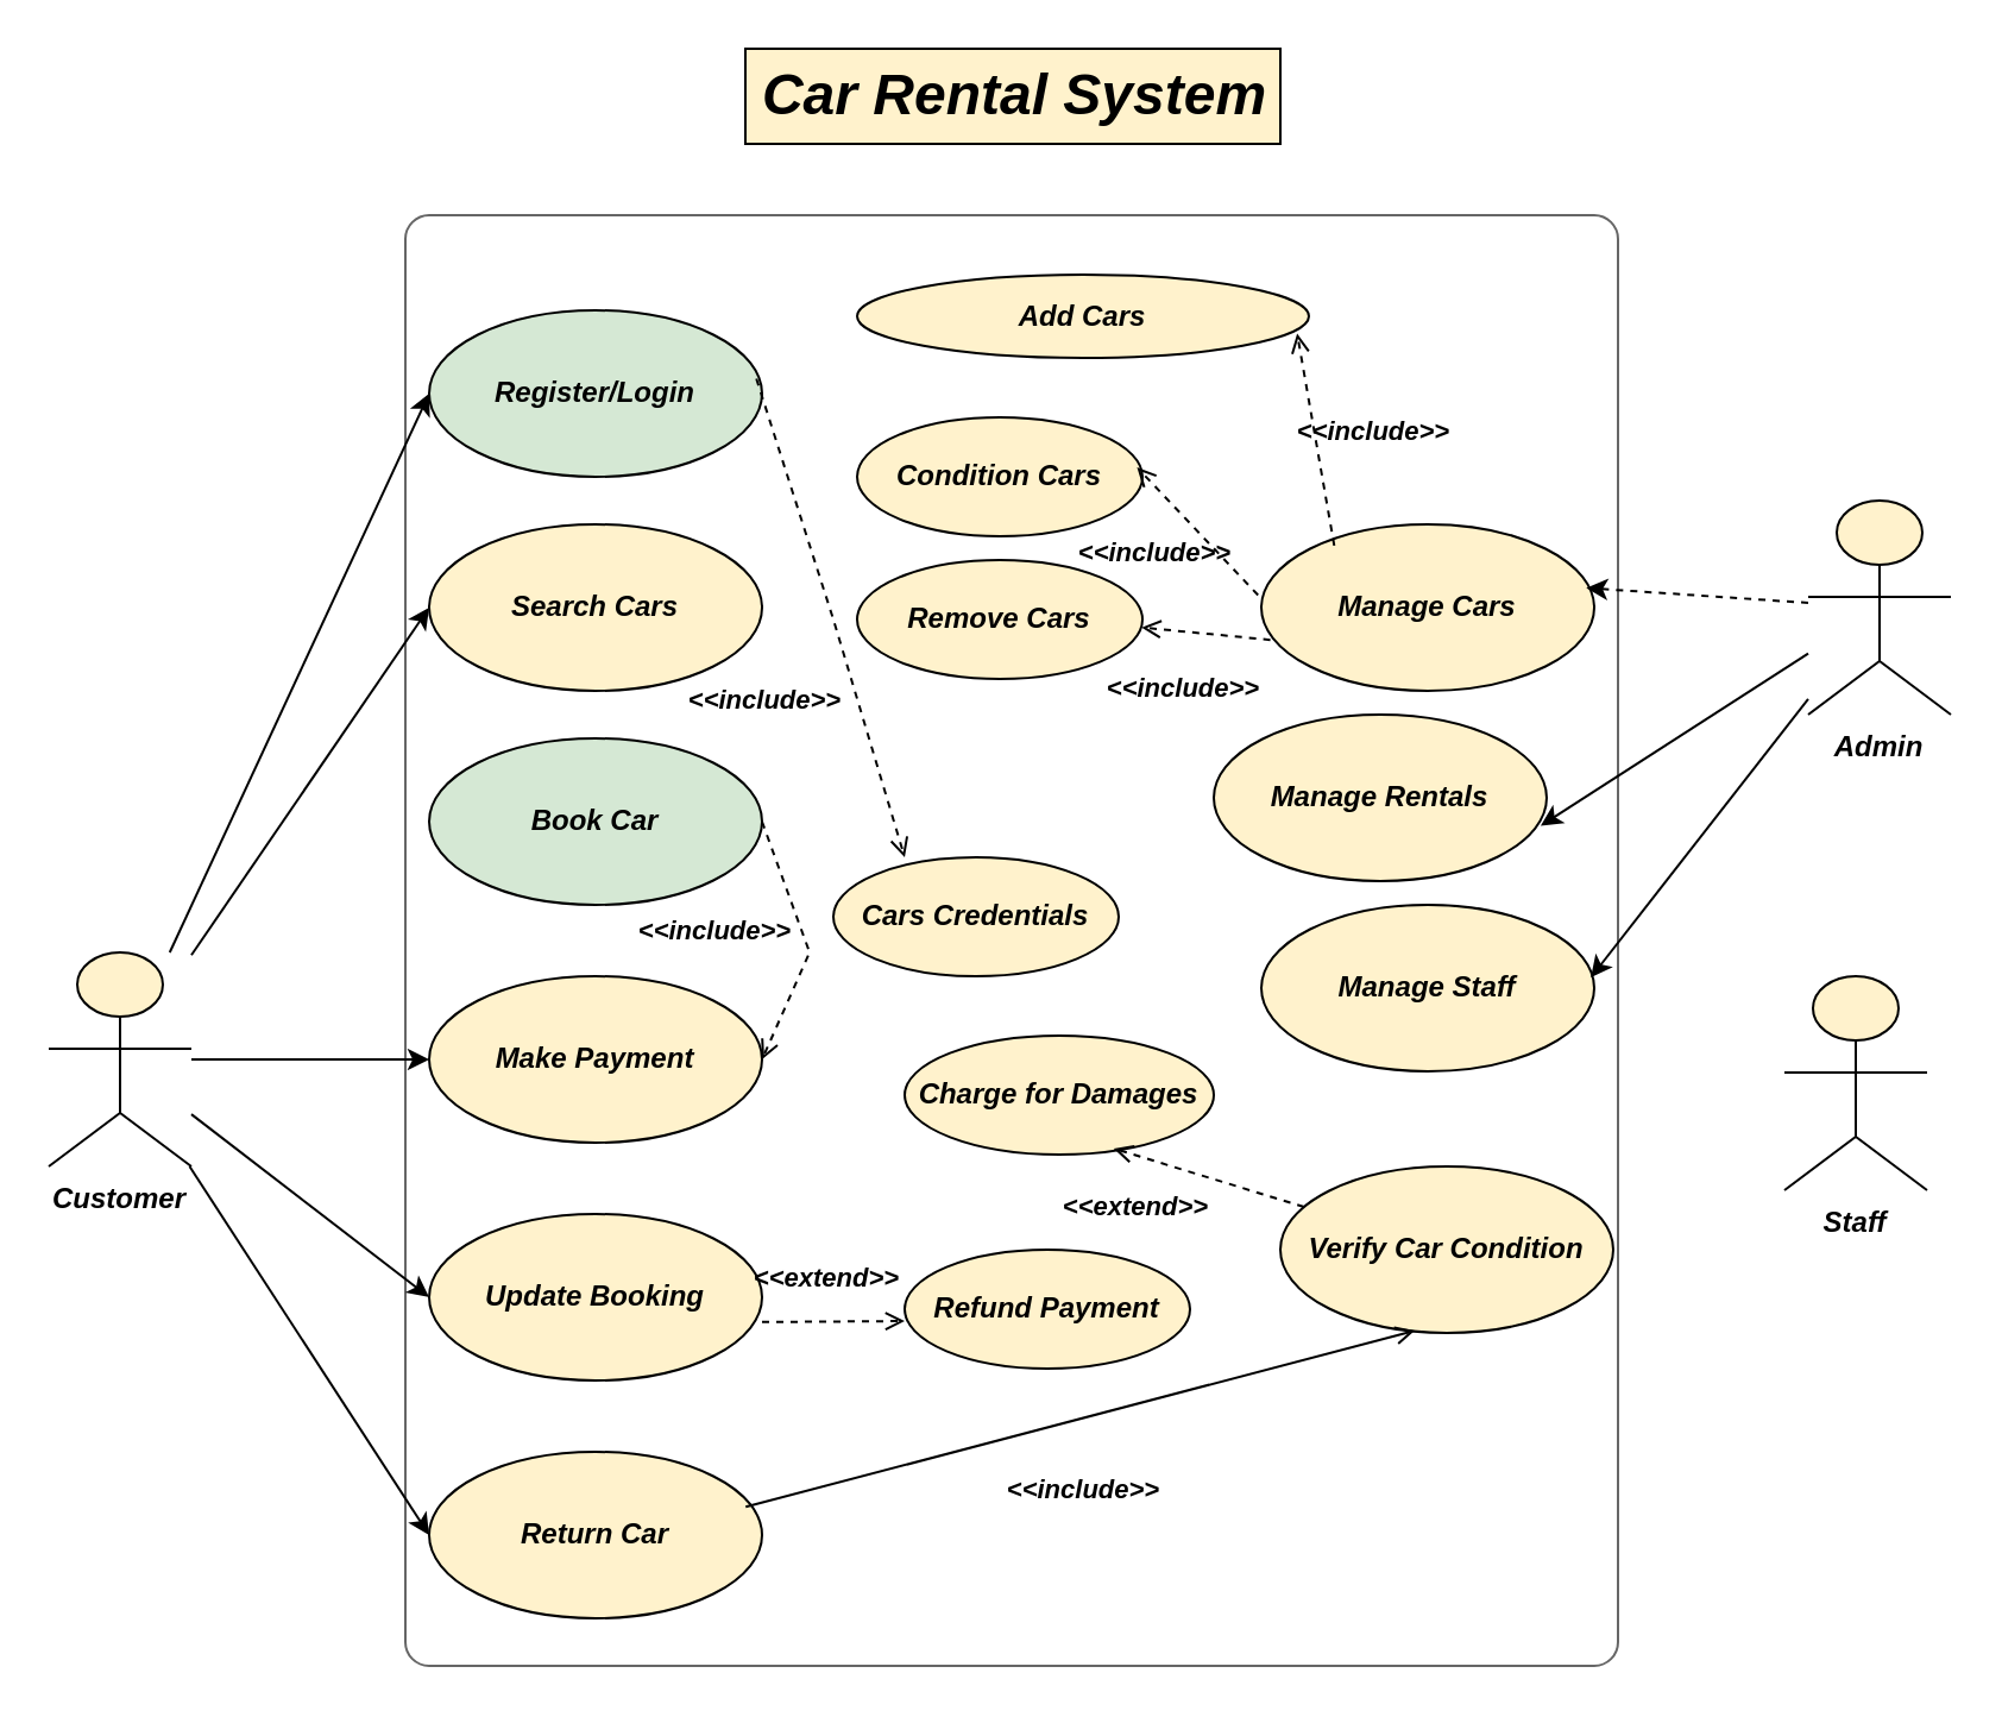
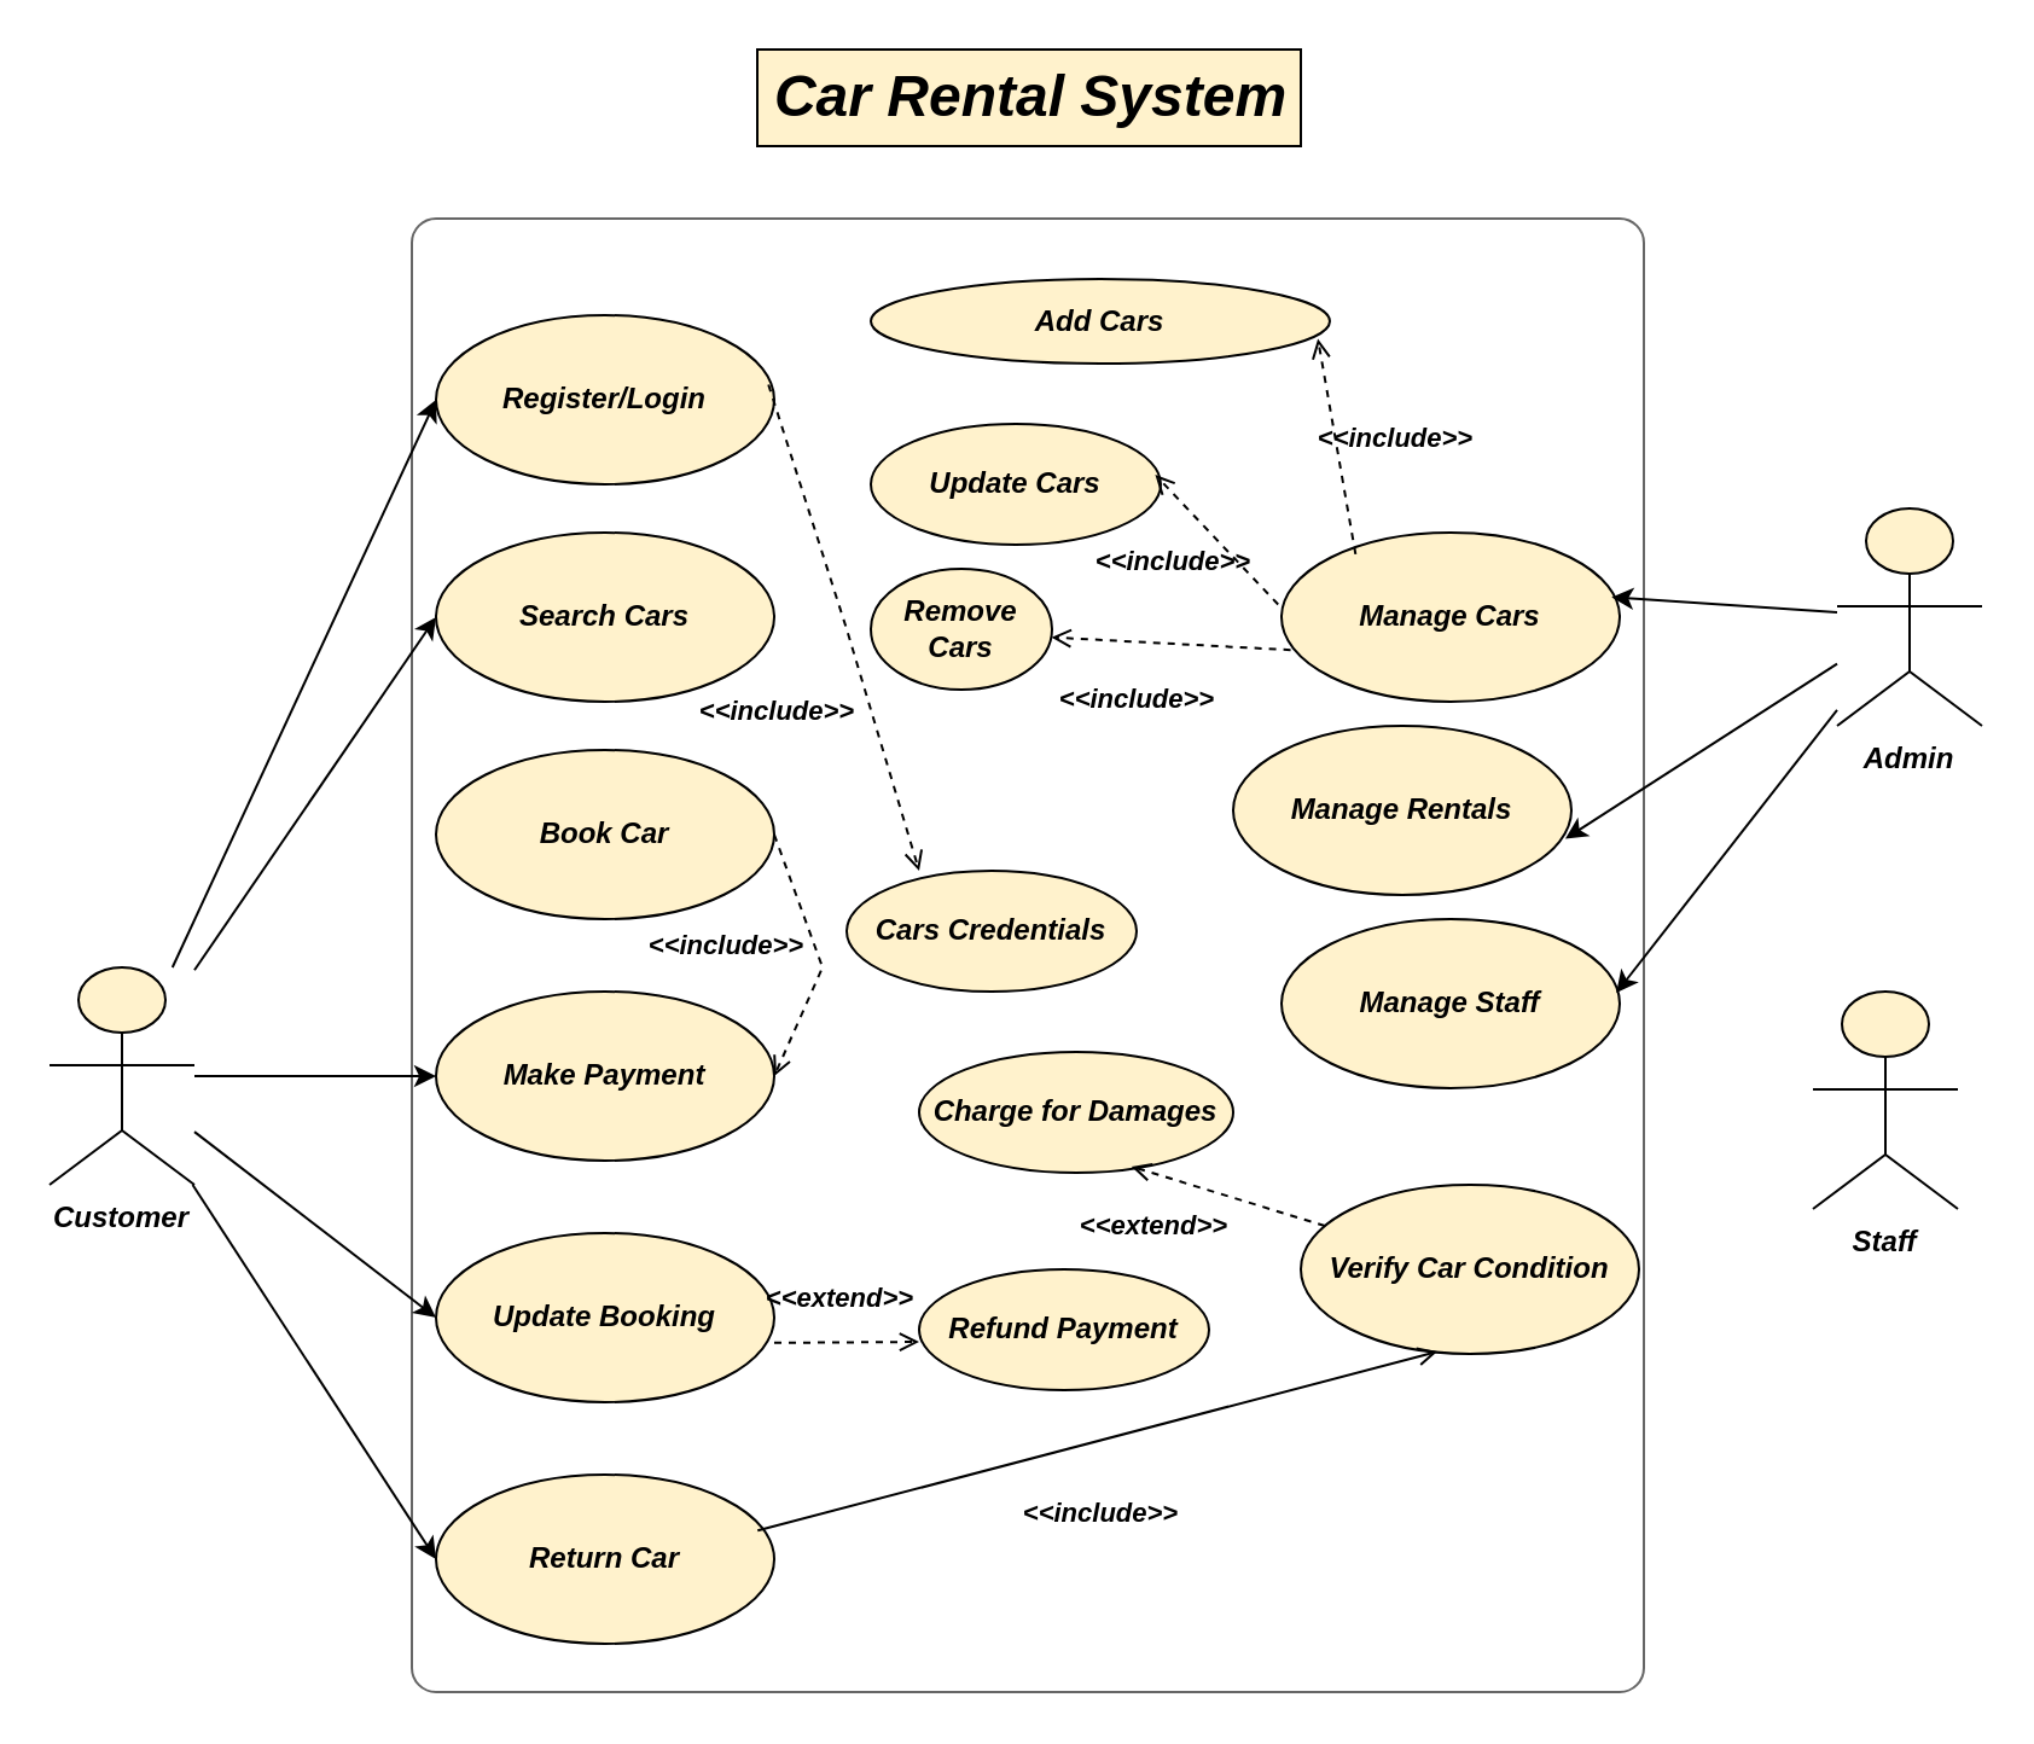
  <mxCell id="0" />
  <mxCell id="1" parent="0" />
  <mxCell id="2" value="" style="rounded=1;fontSize=11;whiteSpace=wrap;html=1;arcSize=20;fillColor=none;strokeColor=#666666;fontColor=#333333;labelBackgroundColor=none;align=left;verticalAlign=bottom;labelBorderColor=none;spacingTop=0;spacing=10;metaEdit=1;rotatable=0;perimeter=rectanglePerimeter;noLabel=0;labelPadding=0;allowArrows=0;connectable=0;expand=0;recursiveResize=0;editable=1;pointerEvents=0;absoluteArcSize=1;points=[[0.25,0,0],[0.5,0,0],[0.75,0,0],[1,0.25,0],[1,0.5,0],[1,0.75,0],[0.75,1,0],[0.5,1,0],[0.25,1,0],[0,0.75,0],[0,0.5,0],[0,0.25,0]];fontStyle=3" parent="1" vertex="1"><mxGeometry x="170" y="90" width="510" height="610" as="geometry" /></mxCell>
  <mxCell id="3" value="Car Rental System" style="text;strokeColor=#000000;fillColor=#fff2cc;html=1;fontSize=24;fontStyle=3;verticalAlign=middle;align=center;" parent="1" vertex="1"><mxGeometry x="313" y="20" width="225" height="40" as="geometry" /></mxCell>
  <mxCell id="4" value="&lt;span data-end=&quot;160&quot; data-start=&quot;148&quot;&gt;&lt;span&gt;&lt;span&gt;Customer&lt;/span&gt;&lt;/span&gt;&lt;/span&gt;" style="html=1;outlineConnect=0;whiteSpace=wrap;fillColor=#fff2cc;verticalLabelPosition=bottom;verticalAlign=top;align=center;shape=mxgraph.archimate3.actor;strokeColor=#000000;fontStyle=3" parent="1" vertex="1"><mxGeometry x="20" y="400" width="60" height="90" as="geometry" /></mxCell>
  <mxCell id="5" value="&lt;span data-end=&quot;209&quot; data-start=&quot;200&quot;&gt;&lt;span&gt;&lt;span&gt;Admin&lt;/span&gt;&lt;/span&gt;&lt;/span&gt;" style="html=1;outlineConnect=0;whiteSpace=wrap;fillColor=#fff2cc;verticalLabelPosition=bottom;verticalAlign=top;align=center;shape=mxgraph.archimate3.actor;strokeColor=#000000;fontStyle=3" parent="1" vertex="1"><mxGeometry x="760" y="210" width="60" height="90" as="geometry" /></mxCell>
  <mxCell id="6" value="&lt;strong data-end=&quot;258&quot; data-start=&quot;249&quot;&gt;Staff&lt;/strong&gt;" style="html=1;outlineConnect=0;whiteSpace=wrap;fillColor=#fff2cc;verticalLabelPosition=bottom;verticalAlign=top;align=center;shape=mxgraph.archimate3.actor;strokeColor=#000000;fontStyle=3" parent="1" vertex="1"><mxGeometry x="750" y="410" width="60" height="90" as="geometry" /></mxCell>
- <mxCell id="7" value="&lt;strong data-end=&quot;447&quot; data-start=&quot;429&quot;&gt;Register/Login&lt;/strong&gt;" style="ellipse;whiteSpace=wrap;html=1;fillColor=#d5e8d4;strokeColor=#000000;fontStyle=3;" parent="1" vertex="1"><mxGeometry x="180" y="130" width="140" height="70" as="geometry" /></mxCell>
+ <mxCell id="7" value="&lt;strong data-end=&quot;447&quot; data-start=&quot;429&quot;&gt;Register/Login&lt;/strong&gt;" style="ellipse;whiteSpace=wrap;html=1;fillColor=#fff2cc;strokeColor=#000000;fontStyle=3" parent="1" vertex="1"><mxGeometry x="180" y="130" width="140" height="70" as="geometry" /></mxCell>
  <mxCell id="8" value="&lt;strong data-end=&quot;447&quot; data-start=&quot;429&quot;&gt;Search Cars&lt;/strong&gt;" style="ellipse;whiteSpace=wrap;html=1;fillColor=#fff2cc;strokeColor=#000000;fontStyle=3" parent="1" vertex="1"><mxGeometry x="180" y="220" width="140" height="70" as="geometry" /></mxCell>
- <mxCell id="9" value="&lt;strong data-end=&quot;447&quot; data-start=&quot;429&quot;&gt;Book Car&lt;/strong&gt;" style="ellipse;whiteSpace=wrap;html=1;fillColor=#d5e8d4;strokeColor=#000000;fontStyle=3;" parent="1" vertex="1"><mxGeometry x="180" y="310" width="140" height="70" as="geometry" /></mxCell>
+ <mxCell id="9" value="&lt;strong data-end=&quot;447&quot; data-start=&quot;429&quot;&gt;Book Car&lt;/strong&gt;" style="ellipse;whiteSpace=wrap;html=1;fillColor=#fff2cc;strokeColor=#000000;fontStyle=3" parent="1" vertex="1"><mxGeometry x="180" y="310" width="140" height="70" as="geometry" /></mxCell>
  <mxCell id="10" value="&lt;strong data-end=&quot;447&quot; data-start=&quot;429&quot;&gt;Make Payment&lt;/strong&gt;" style="ellipse;whiteSpace=wrap;html=1;fillColor=#fff2cc;strokeColor=#000000;fontStyle=3" parent="1" vertex="1"><mxGeometry x="180" y="410" width="140" height="70" as="geometry" /></mxCell>
  <mxCell id="11" value="&lt;strong data-end=&quot;447&quot; data-start=&quot;429&quot;&gt;Update Booking&lt;/strong&gt;" style="ellipse;whiteSpace=wrap;html=1;fillColor=#fff2cc;strokeColor=#000000;fontStyle=3" parent="1" vertex="1"><mxGeometry x="180" y="510" width="140" height="70" as="geometry" /></mxCell>
  <mxCell id="12" value="&lt;strong data-end=&quot;447&quot; data-start=&quot;429&quot;&gt;Return Car&lt;/strong&gt;" style="ellipse;whiteSpace=wrap;html=1;fillColor=#fff2cc;strokeColor=#000000;fontStyle=3" parent="1" vertex="1"><mxGeometry x="180" y="610" width="140" height="70" as="geometry" /></mxCell>
  <mxCell id="13" value="" style="endArrow=classic;html=1;rounded=0;entryX=0;entryY=0.5;entryDx=0;entryDy=0;fontStyle=3" parent="1" source="4" target="7" edge="1"><mxGeometry width="50" height="50" relative="1" as="geometry"><mxPoint x="70" y="360" as="sourcePoint" /><mxPoint x="120" y="310" as="targetPoint" /></mxGeometry></mxCell>
  <mxCell id="14" value="" style="endArrow=classic;html=1;rounded=0;entryX=0;entryY=0.5;entryDx=0;entryDy=0;fontStyle=3" parent="1" source="4" target="8" edge="1"><mxGeometry width="50" height="50" relative="1" as="geometry"><mxPoint x="70" y="358" as="sourcePoint" /><mxPoint x="190" y="190" as="targetPoint" /></mxGeometry></mxCell>
  <mxCell id="15" value="" style="endArrow=classic;html=1;rounded=0;entryX=0;entryY=0.5;entryDx=0;entryDy=0;fontStyle=3" parent="1" source="4" target="10" edge="1"><mxGeometry width="50" height="50" relative="1" as="geometry"><mxPoint x="120" y="480" as="sourcePoint" /><mxPoint x="270" y="435" as="targetPoint" /></mxGeometry></mxCell>
  <mxCell id="16" value="" style="endArrow=classic;html=1;rounded=0;entryX=0;entryY=0.5;entryDx=0;entryDy=0;fontStyle=3" parent="1" source="4" target="11" edge="1"><mxGeometry width="50" height="50" relative="1" as="geometry"><mxPoint x="120" y="480" as="sourcePoint" /><mxPoint x="220" y="525" as="targetPoint" /></mxGeometry></mxCell>
  <mxCell id="17" value="" style="endArrow=classic;html=1;rounded=0;entryX=0;entryY=0.5;entryDx=0;entryDy=0;fontStyle=3" parent="1" source="4" target="12" edge="1"><mxGeometry width="50" height="50" relative="1" as="geometry"><mxPoint x="50" y="485" as="sourcePoint" /><mxPoint x="160" y="615" as="targetPoint" /></mxGeometry></mxCell>
  <mxCell id="18" value="&lt;strong data-end=&quot;447&quot; data-start=&quot;429&quot;&gt;Manage Cars&lt;/strong&gt;" style="ellipse;whiteSpace=wrap;html=1;fillColor=#fff2cc;strokeColor=#000000;fontStyle=3" parent="1" vertex="1"><mxGeometry x="530" y="220" width="140" height="70" as="geometry" /></mxCell>
  <mxCell id="19" value="&lt;strong data-end=&quot;447&quot; data-start=&quot;429&quot;&gt;Manage Rentals&lt;/strong&gt;" style="ellipse;whiteSpace=wrap;html=1;fillColor=#fff2cc;strokeColor=#000000;fontStyle=3" parent="1" vertex="1"><mxGeometry x="510" y="300" width="140" height="70" as="geometry" /></mxCell>
  <mxCell id="20" value="&lt;strong data-end=&quot;447&quot; data-start=&quot;429&quot;&gt;Verify Car Condition&lt;/strong&gt;" style="ellipse;whiteSpace=wrap;html=1;fillColor=#fff2cc;strokeColor=#000000;fontStyle=3" parent="1" vertex="1"><mxGeometry x="538" y="490" width="140" height="70" as="geometry" /></mxCell>
- <mxCell id="21" value="" style="endArrow=classic;html=1;rounded=0;entryX=0.976;entryY=0.382;entryDx=0;entryDy=0;entryPerimeter=0;fontStyle=3;dashed=1;" parent="1" source="5" target="18" edge="1"><mxGeometry width="50" height="50" relative="1" as="geometry"><mxPoint x="719.94" y="162.997" as="sourcePoint" /><mxPoint x="630" y="167" as="targetPoint" /></mxGeometry></mxCell>
+ <mxCell id="21" value="" style="endArrow=classic;html=1;rounded=0;entryX=0.976;entryY=0.382;entryDx=0;entryDy=0;entryPerimeter=0;fontStyle=3" parent="1" source="5" target="18" edge="1"><mxGeometry width="50" height="50" relative="1" as="geometry"><mxPoint x="719.94" y="162.997" as="sourcePoint" /><mxPoint x="630" y="167" as="targetPoint" /></mxGeometry></mxCell>
  <mxCell id="22" value="" style="endArrow=classic;html=1;rounded=0;entryX=0.982;entryY=0.668;entryDx=0;entryDy=0;entryPerimeter=0;fontStyle=3" parent="1" source="5" target="19" edge="1"><mxGeometry width="50" height="50" relative="1" as="geometry"><mxPoint x="773" y="277" as="sourcePoint" /><mxPoint x="630" y="270" as="targetPoint" /></mxGeometry></mxCell>
  <mxCell id="23" value="&amp;lt;&amp;lt;include&amp;gt;&amp;gt;" style="html=1;verticalAlign=bottom;labelBackgroundColor=none;endArrow=open;endFill=0;dashed=1;rounded=0;exitX=1;exitY=0.5;exitDx=0;exitDy=0;entryX=1;entryY=0.5;entryDx=0;entryDy=0;fontStyle=3" parent="1" source="9" target="10" edge="1"><mxGeometry x="0.388" y="-37" width="160" relative="1" as="geometry"><mxPoint x="409.44" y="358.44" as="sourcePoint" /><mxPoint x="399.999" y="450.004" as="targetPoint" /><Array as="points"><mxPoint x="340" y="400" /></Array><mxPoint x="1" as="offset" /></mxGeometry></mxCell>
  <mxCell id="24" value="&amp;lt;&amp;lt;include&amp;gt;&amp;gt;" style="html=1;verticalAlign=bottom;labelBackgroundColor=none;endArrow=open;endFill=0;dashed=0;rounded=0;entryX=0.404;entryY=0.986;entryDx=0;entryDy=0;entryPerimeter=0;exitX=0.951;exitY=0.331;exitDx=0;exitDy=0;exitPerimeter=0;fontStyle=3;" parent="1" source="12" target="20" edge="1"><mxGeometry x="-0.068" y="-38" width="160" relative="1" as="geometry"><mxPoint x="370" y="644.41" as="sourcePoint" /><mxPoint x="530" y="644.41" as="targetPoint" /><mxPoint x="1" as="offset" /></mxGeometry></mxCell>
  <mxCell id="25" value="&lt;strong data-end=&quot;447&quot; data-start=&quot;429&quot;&gt;Cars Credentials&lt;/strong&gt;" style="ellipse;whiteSpace=wrap;html=1;fillColor=#fff2cc;strokeColor=#000000;fontStyle=3" parent="1" vertex="1"><mxGeometry x="350" y="360" width="120" height="50" as="geometry" /></mxCell>
  <mxCell id="26" value="&amp;lt;&amp;lt;include&amp;gt;&amp;gt;" style="html=1;verticalAlign=bottom;labelBackgroundColor=none;endArrow=open;endFill=0;dashed=1;rounded=0;exitX=0.983;exitY=0.411;exitDx=0;exitDy=0;exitPerimeter=0;entryX=0.25;entryY=0;entryDx=0;entryDy=0;entryPerimeter=0;fontStyle=3" parent="1" source="7" target="25" edge="1"><mxGeometry x="0.324" y="-40" width="160" relative="1" as="geometry"><mxPoint x="380" y="170" as="sourcePoint" /><mxPoint x="410" y="200" as="targetPoint" /><Array as="points"><mxPoint x="350" y="260" /></Array><mxPoint as="offset" /></mxGeometry></mxCell>
  <mxCell id="27" value="&lt;strong data-end=&quot;1405&quot; data-start=&quot;1387&quot;&gt;Refund Payment&lt;/strong&gt;" style="ellipse;whiteSpace=wrap;html=1;fillColor=#fff2cc;strokeColor=#000000;fontStyle=3" parent="1" vertex="1"><mxGeometry x="380" y="525" width="120" height="50" as="geometry" /></mxCell>
  <mxCell id="28" value="&amp;lt;&amp;lt;extend&amp;gt;&amp;gt;" style="html=1;verticalAlign=bottom;labelBackgroundColor=none;endArrow=open;endFill=0;dashed=1;rounded=0;exitX=0.958;exitY=0.344;exitDx=0;exitDy=0;exitPerimeter=0;entryX=0;entryY=0.6;entryDx=0;entryDy=0;entryPerimeter=0;fontStyle=3" parent="1" target="27" edge="1"><mxGeometry x="-0.09" y="9" width="160" relative="1" as="geometry"><mxPoint x="320" y="555.43" as="sourcePoint" /><mxPoint x="475.44" y="580" as="targetPoint" /><mxPoint as="offset" /></mxGeometry></mxCell>
  <mxCell id="29" value="&lt;strong data-end=&quot;447&quot; data-start=&quot;429&quot;&gt;Charge for Damages&lt;/strong&gt;" style="ellipse;whiteSpace=wrap;html=1;fillColor=#fff2cc;strokeColor=#000000;fontStyle=3" parent="1" vertex="1"><mxGeometry x="380" y="435" width="130" height="50" as="geometry" /></mxCell>
  <mxCell id="30" value="&amp;lt;&amp;lt;extend&amp;gt;&amp;gt;" style="html=1;verticalAlign=bottom;labelBackgroundColor=none;endArrow=open;endFill=0;dashed=1;rounded=0;entryX=0.676;entryY=0.949;entryDx=0;entryDy=0;entryPerimeter=0;fontStyle=3" parent="1" source="20" target="29" edge="1"><mxGeometry x="0.556" y="29" width="160" relative="1" as="geometry"><mxPoint x="420" y="410" as="sourcePoint" /><mxPoint x="580" y="410" as="targetPoint" /><mxPoint as="offset" /></mxGeometry></mxCell>
  <mxCell id="31" value="&lt;strong data-end=&quot;447&quot; data-start=&quot;429&quot;&gt;Add Cars&lt;/strong&gt;" style="ellipse;whiteSpace=wrap;html=1;fillColor=#fff2cc;strokeColor=#000000;fontStyle=3" parent="1" vertex="1"><mxGeometry x="360" y="115" width="190" height="35" as="geometry" /></mxCell>
- <mxCell id="32" value="Condition Cars" style="ellipse;whiteSpace=wrap;html=1;fillColor=#fff2cc;strokeColor=#000000;fontStyle=3" parent="1" vertex="1"><mxGeometry x="360" y="175" width="120" height="50" as="geometry" /></mxCell>
- <mxCell id="33" value="&lt;strong data-end=&quot;447&quot; data-start=&quot;429&quot;&gt;Remove Cars&lt;/strong&gt;" style="ellipse;whiteSpace=wrap;html=1;fillColor=#fff2cc;strokeColor=#000000;fontStyle=3" parent="1" vertex="1"><mxGeometry x="360" y="235" width="120" height="50" as="geometry" /></mxCell>
+ <mxCell id="32" value="Update Cars" style="ellipse;whiteSpace=wrap;html=1;fillColor=#fff2cc;strokeColor=#000000;fontStyle=3" parent="1" vertex="1"><mxGeometry x="360" y="175" width="120" height="50" as="geometry" /></mxCell>
+ <mxCell id="33" value="&lt;strong data-end=&quot;447&quot; data-start=&quot;429&quot;&gt;Remove Cars&lt;/strong&gt;" style="ellipse;whiteSpace=wrap;html=1;fillColor=#fff2cc;strokeColor=#000000;fontStyle=3" parent="1" vertex="1"><mxGeometry x="360" y="235" width="75" height="50" as="geometry" /></mxCell>
  <mxCell id="34" value="&amp;lt;&amp;lt;include&amp;gt;&amp;gt;" style="html=1;verticalAlign=bottom;labelBackgroundColor=none;endArrow=open;endFill=0;dashed=1;rounded=0;entryX=0.974;entryY=0.708;entryDx=0;entryDy=0;entryPerimeter=0;exitX=0.219;exitY=0.128;exitDx=0;exitDy=0;exitPerimeter=0;fontStyle=3" parent="1" source="18" target="31" edge="1"><mxGeometry x="-0.213" y="-23" width="160" relative="1" as="geometry"><mxPoint x="559" y="195.55" as="sourcePoint" /><mxPoint x="521.52" y="164.45" as="targetPoint" /><mxPoint as="offset" /></mxGeometry></mxCell>
  <mxCell id="35" value="&amp;lt;&amp;lt;include&amp;gt;&amp;gt;" style="html=1;verticalAlign=bottom;labelBackgroundColor=none;endArrow=open;endFill=0;dashed=1;rounded=0;entryX=0.981;entryY=0.421;entryDx=0;entryDy=0;entryPerimeter=0;exitX=-0.01;exitY=0.425;exitDx=0;exitDy=0;exitPerimeter=0;fontStyle=3" parent="1" source="18" target="32" edge="1"><mxGeometry x="-0.037" y="26" width="160" relative="1" as="geometry"><mxPoint x="538" y="262.51" as="sourcePoint" /><mxPoint x="504.92" y="204" as="targetPoint" /><mxPoint as="offset" /></mxGeometry></mxCell>
  <mxCell id="36" value="&amp;lt;&amp;lt;include&amp;gt;&amp;gt;" style="html=1;verticalAlign=bottom;labelBackgroundColor=none;endArrow=open;endFill=0;dashed=1;rounded=0;entryX=0.997;entryY=0.567;entryDx=0;entryDy=0;entryPerimeter=0;exitX=0.027;exitY=0.694;exitDx=0;exitDy=0;exitPerimeter=0;fontStyle=3" parent="1" source="18" target="33" edge="1"><mxGeometry x="0.26" y="33" width="160" relative="1" as="geometry"><mxPoint x="510.42" y="355.45" as="sourcePoint" /><mxPoint x="499" y="296.05" as="targetPoint" /><mxPoint as="offset" /></mxGeometry></mxCell>
  <mxCell id="37" value="&lt;strong data-end=&quot;447&quot; data-start=&quot;429&quot;&gt;Manage Staff&lt;/strong&gt;" style="ellipse;whiteSpace=wrap;html=1;fillColor=#fff2cc;strokeColor=#000000;fontStyle=3" parent="1" vertex="1"><mxGeometry x="530" y="380" width="140" height="70" as="geometry" /></mxCell>
  <mxCell id="38" value="" style="endArrow=classic;html=1;rounded=0;entryX=0.99;entryY=0.436;entryDx=0;entryDy=0;entryPerimeter=0;fontStyle=3" parent="1" source="5" target="37" edge="1"><mxGeometry width="50" height="50" relative="1" as="geometry"><mxPoint x="783" y="340" as="sourcePoint" /><mxPoint x="690" y="410" as="targetPoint" /></mxGeometry></mxCell>
